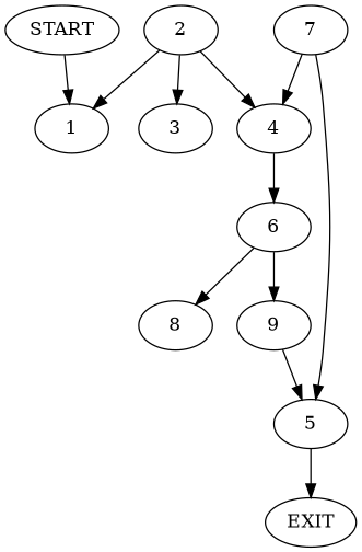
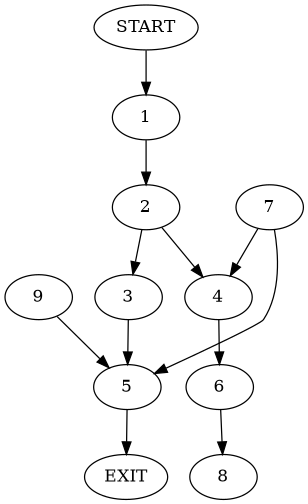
  digraph {
    n1 [label=START]
    1
    2
    n4 [label=EXIT]
    3
    4
    5
    6
    8
    9
    7
    n1 -> 1
-   2 -> 1
+   1 -> 2
    2 -> 3
    2 -> 4
+   3 -> 5
    4 -> 6
    5 -> n4
    6 -> 8
-   6 -> 9
    9 -> 5
    7 -> 4
    7 -> 5
  }
